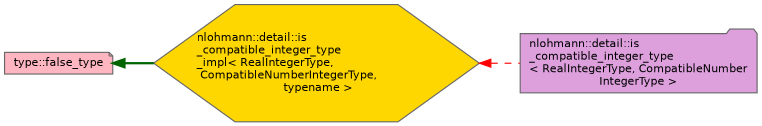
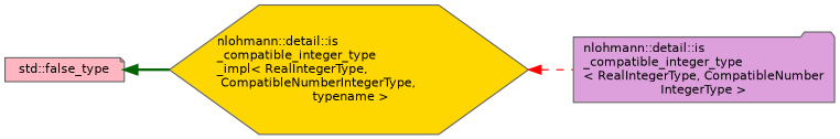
  digraph {
    rankdir=LR
    fontname="DejaVu Sans"
    node [color=gray40 fontname="DejaVu Sans" fontsize=10 style=filled]
    edge [dir=back fontname="DejaVu Sans" fontsize=10 labelfontname=Helvetica labelfontsize=10]
    n1 [fillcolor=plum fontcolor=black height=0.2 label="nlohmann::detail::is\l_compatible_integer_type\l\< RealIntegerType, CompatibleNumber\lIntegerType \>" shape=folder width=0.4]
    n2 [fillcolor=gold height=0.2 label="nlohmann::detail::is\l_compatible_integer_type\l_impl\< RealIntegerType,\l CompatibleNumberIntegerType,\l typename \>" shape=hexagon width=0.4]
-   n3 [fillcolor=lightpink height=0.2 label="type::false_type" shape=note width=0.4]
+   n3 [fillcolor=lightpink height=0.2 label="std::false_type" shape=note width=0.4]
    n2 -> n1 [color=red style=dashed]
    n3 -> n2 [color=darkgreen style=bold]
  }
